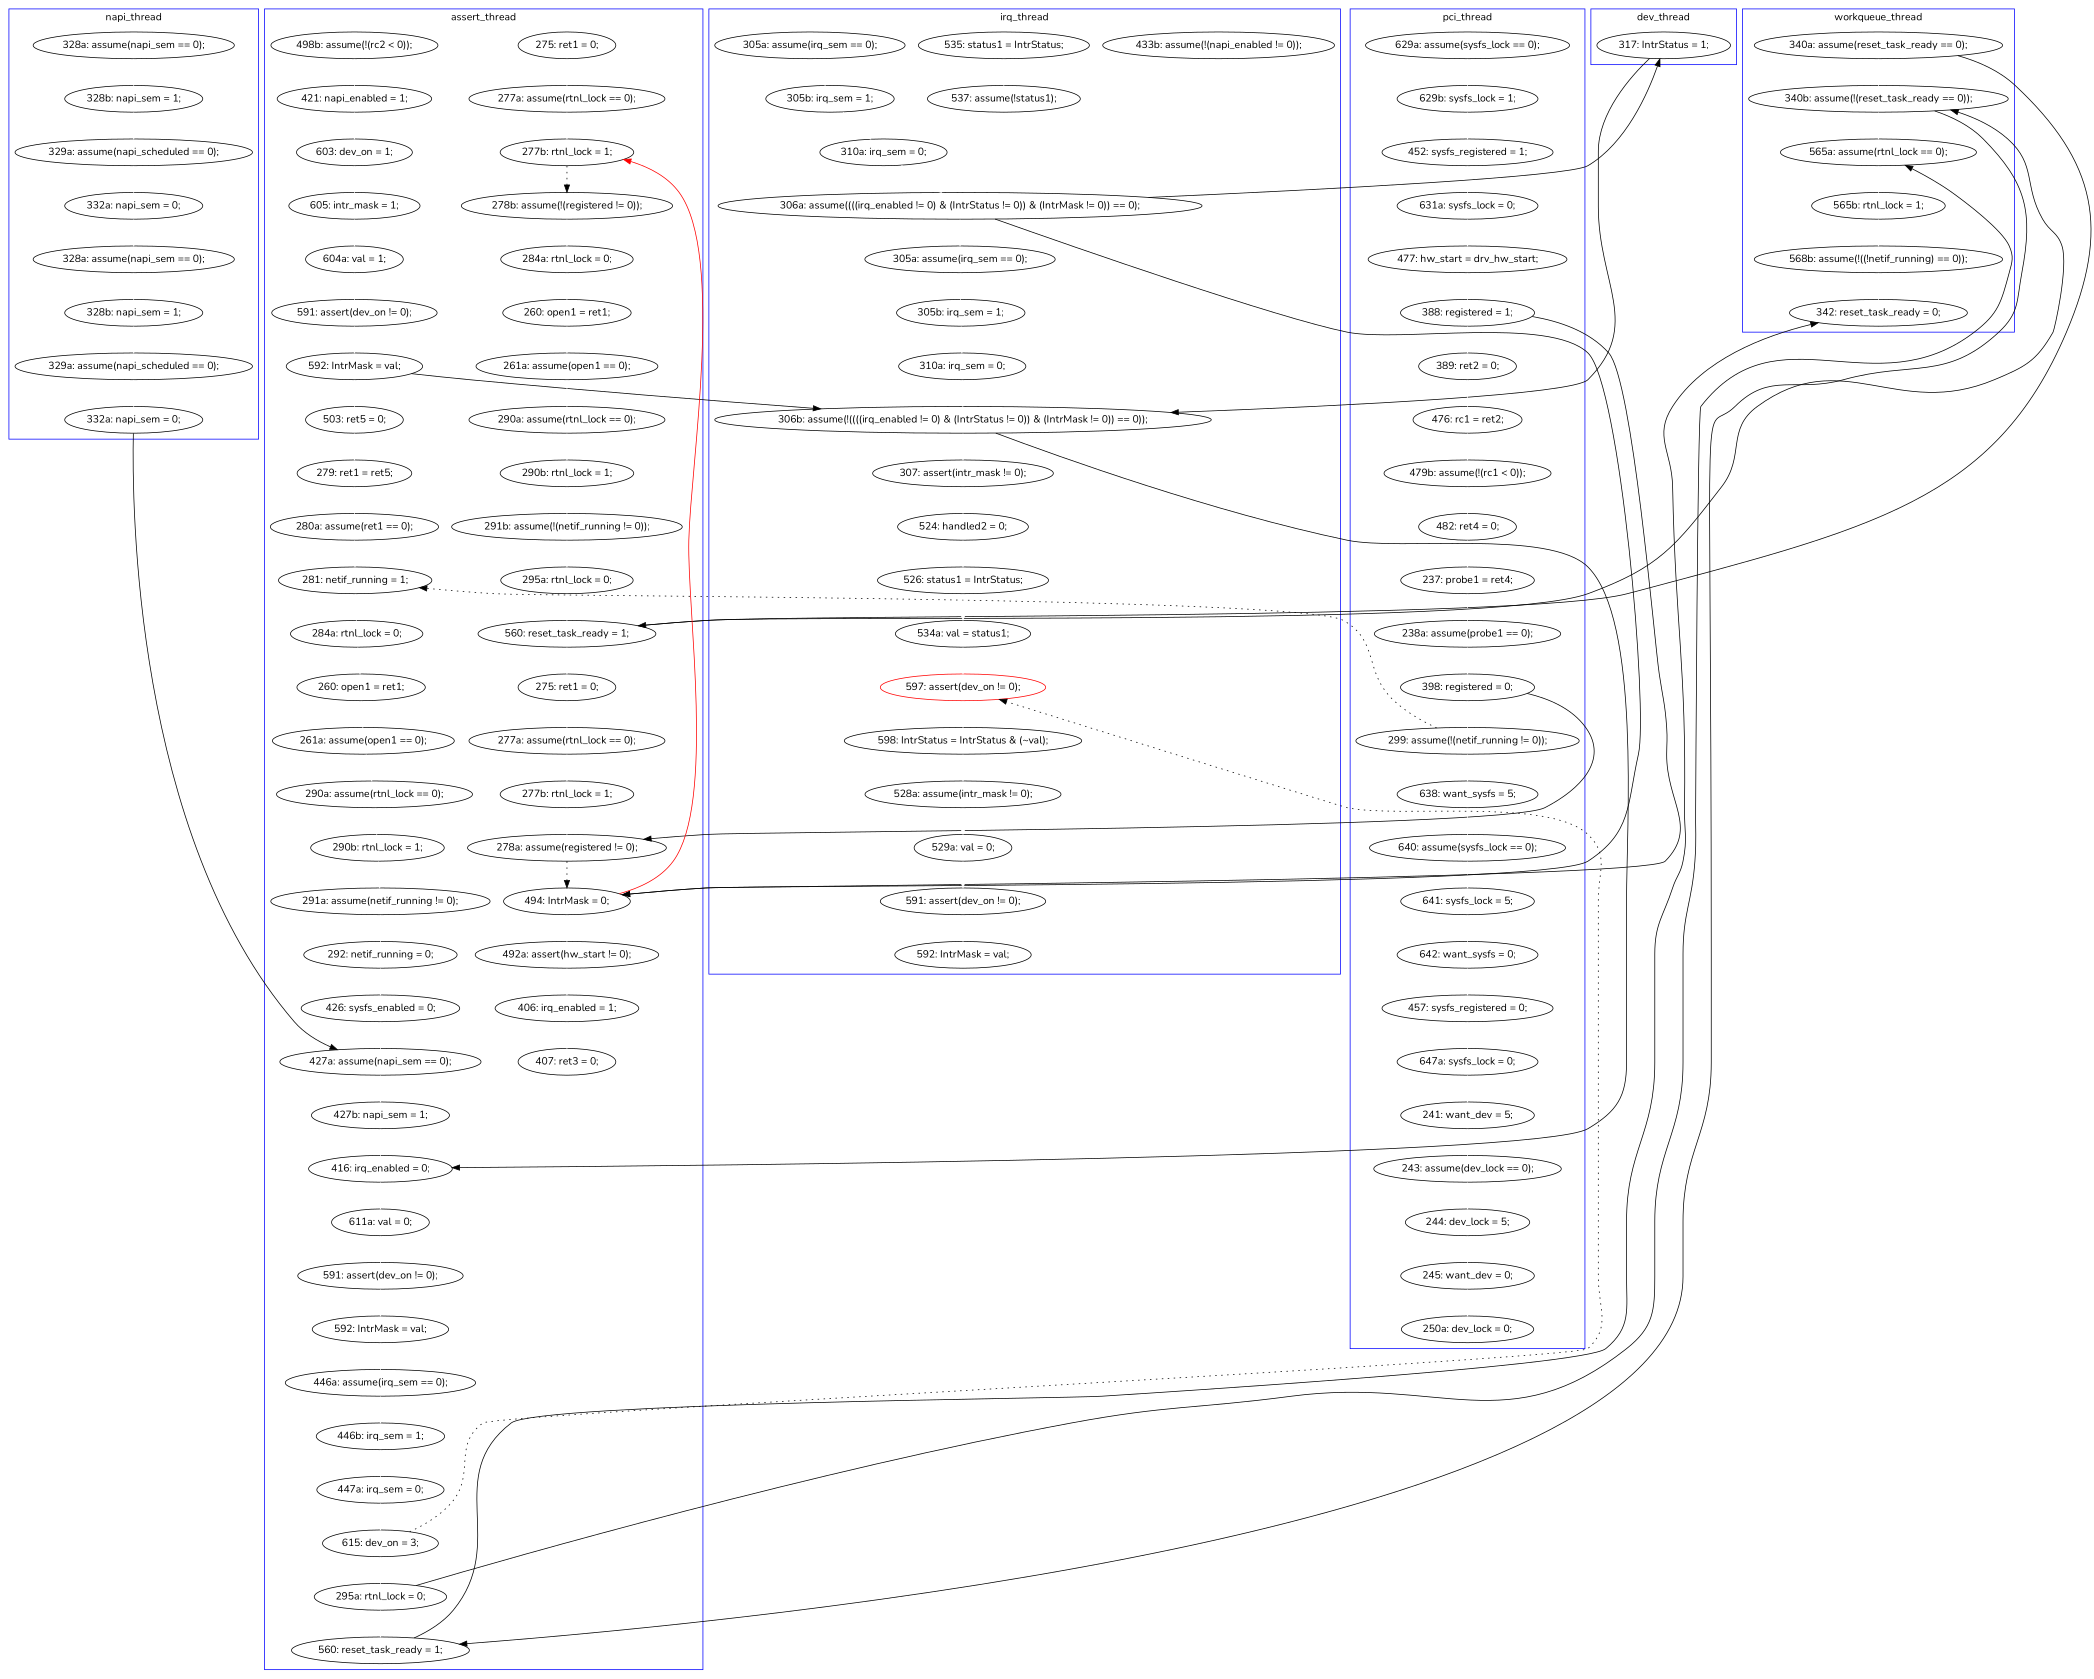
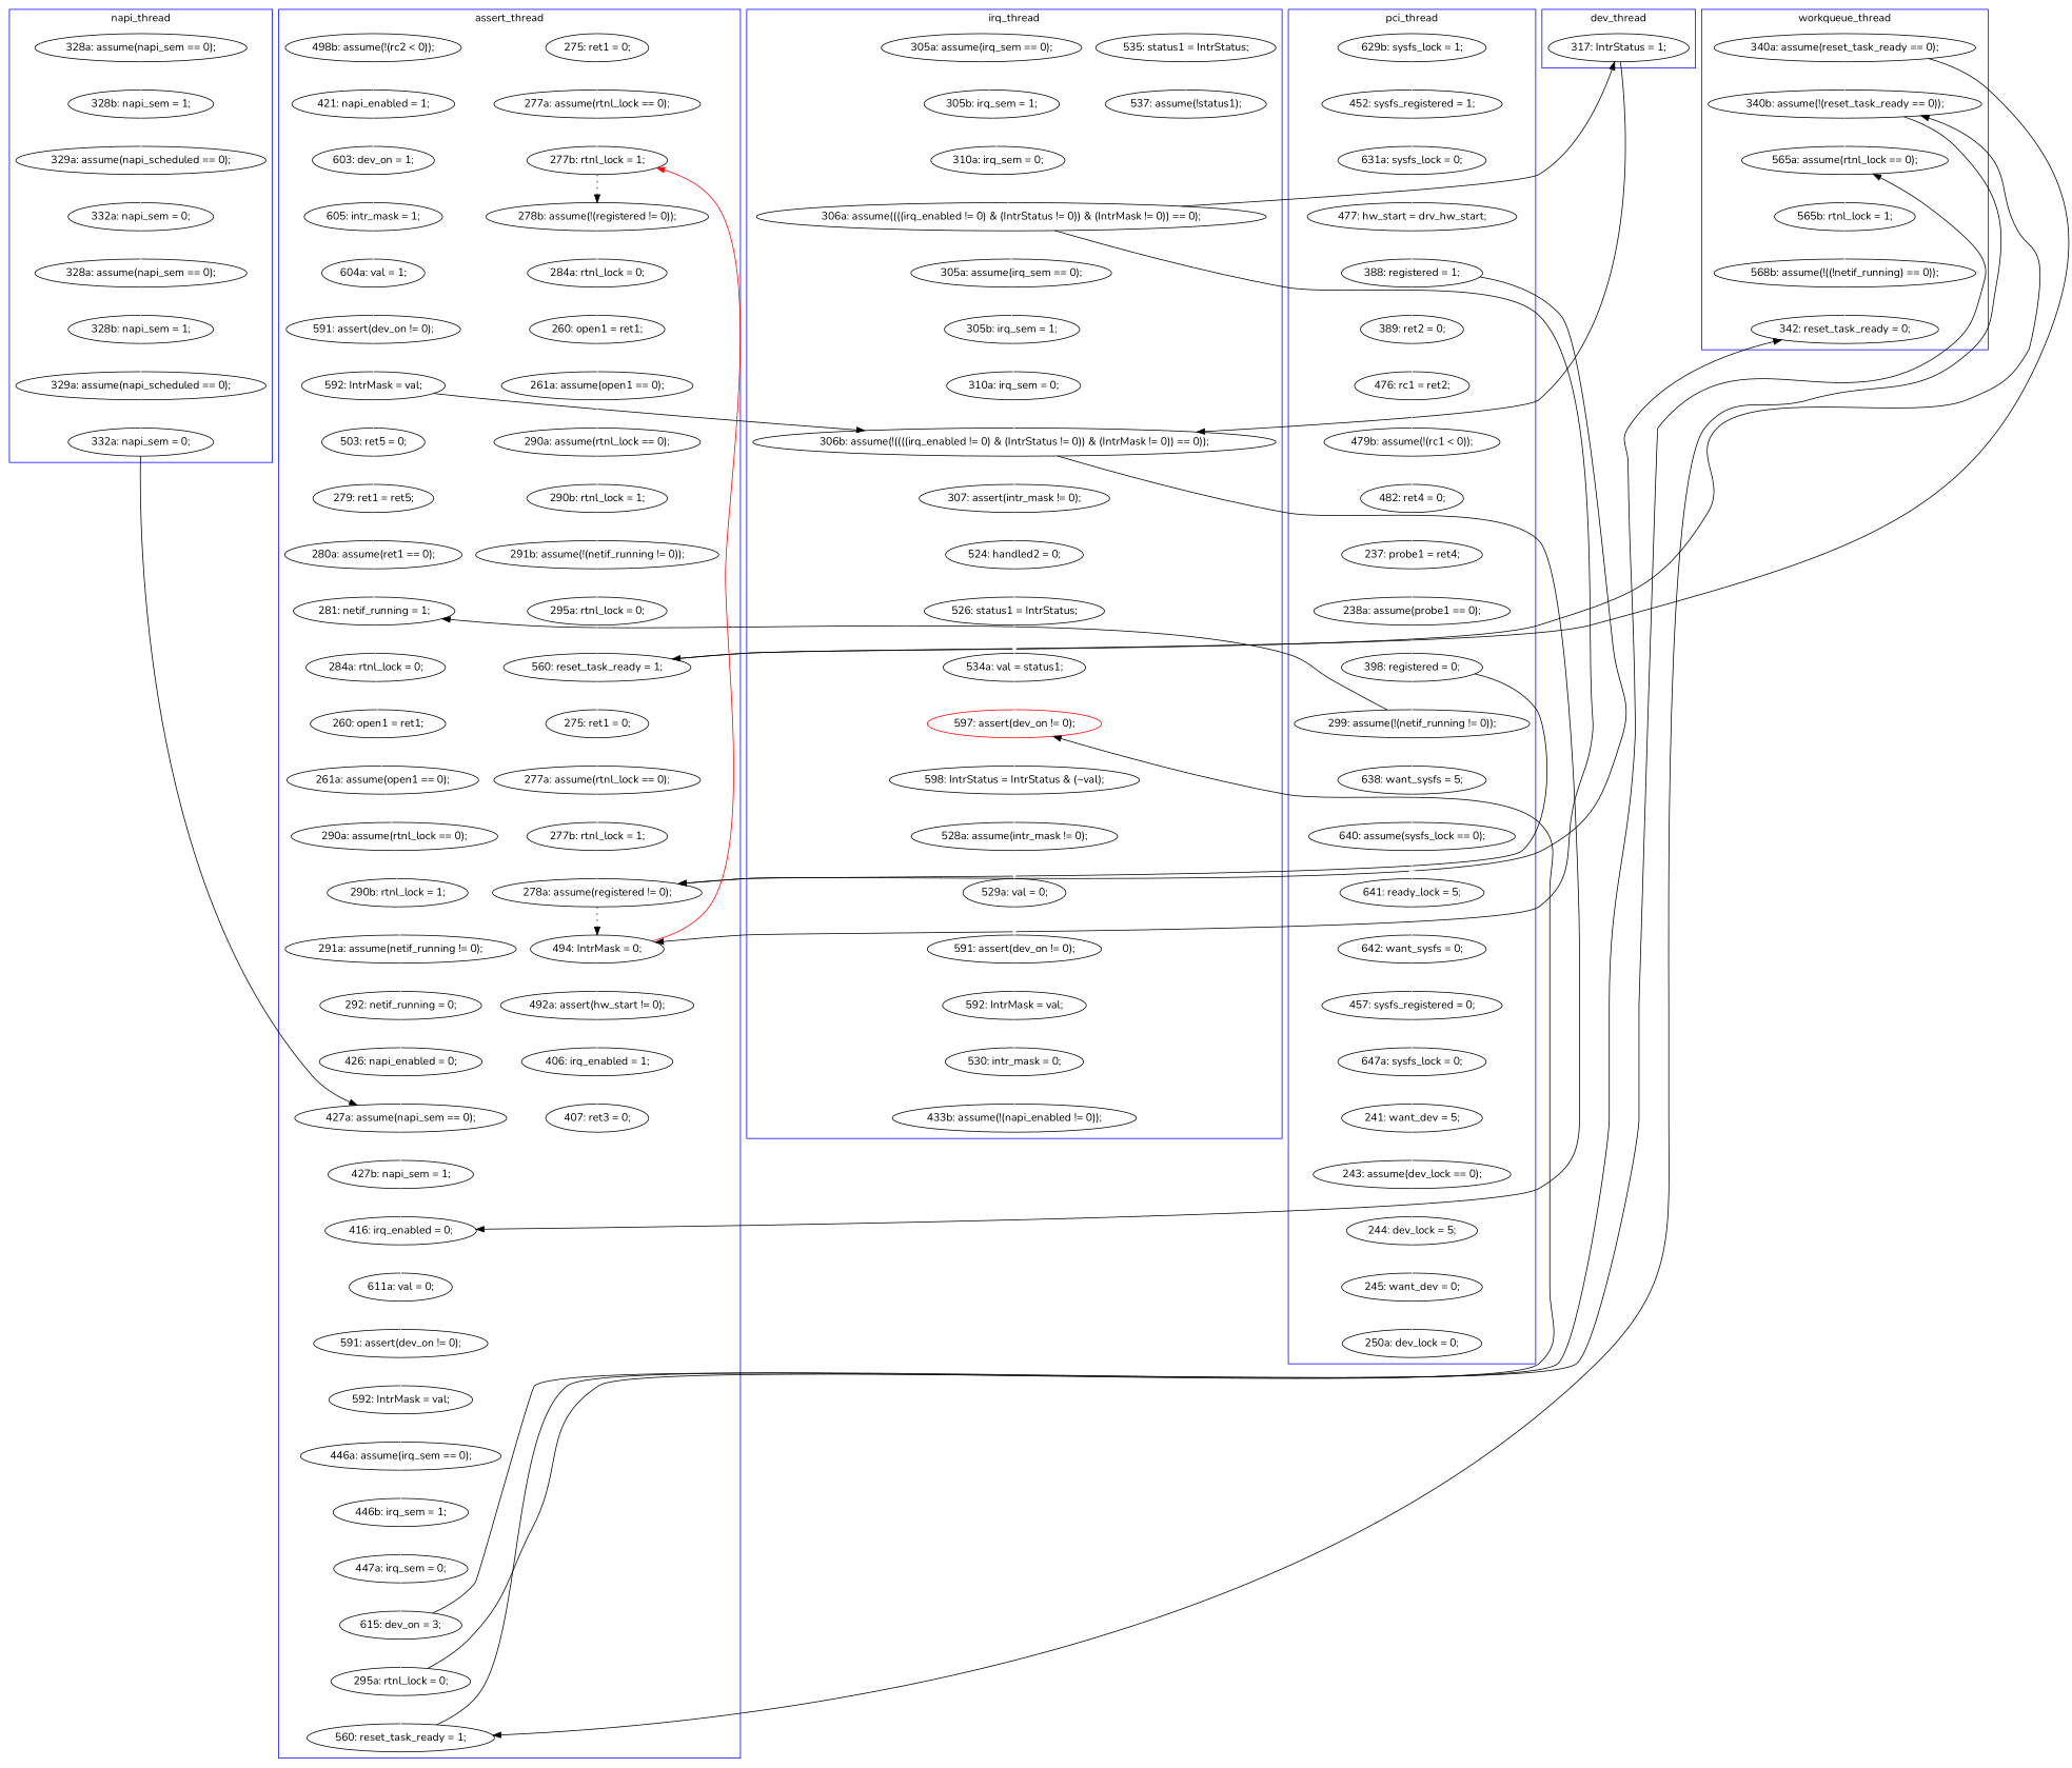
  digraph {
    fontname=Nunito
    node [fontname=Nunito]
    edge [color=white fontname=Nunito style=solid]
    n1 [label="328a: assume(napi_sem == 0);"]
    n2 [label="328b: napi_sem = 1;"]
    n3 [label="328a: assume(napi_sem == 0);"]
    n4 [label="328b: napi_sem = 1;"]
    n5 [label="332a: napi_sem = 0;"]
    n6 [label="329a: assume(napi_scheduled == 0);"]
    n7 [label="332a: napi_sem = 0;"]
    n8 [label="329a: assume(napi_scheduled == 0);"]
    n9 [label="340a: assume(reset_task_ready == 0);"]
    n10 [label="340b: assume(!(reset_task_ready == 0));"]
    n11 [label="565b: rtnl_lock = 1;"]
    n12 [label="568b: assume(!((!netif_running) == 0));"]
    n13 [label="342: reset_task_ready = 0;"]
    n14 [label="565a: assume(rtnl_lock == 0);"]
    n15 [label="317: IntrStatus = 1;"]
    n16 [label="388: registered = 1;"]
    n17 [label="389: ret2 = 0;"]
    n18 [label="238a: assume(probe1 == 0);"]
    n19 [label="398: registered = 0;"]
-   n20 [label="641: sysfs_lock = 5;"]
+   n20 [label="641: ready_lock = 5;"]
    n21 [label="642: want_sysfs = 0;"]
    n22 [label="299: assume(!(netif_running != 0));"]
-   n23 [label="629a: assume(sysfs_lock == 0);"]
    n24 [label="629b: sysfs_lock = 1;"]
    n25 [label="452: sysfs_registered = 1;"]
    n26 [label="631a: sysfs_lock = 0;"]
    n27 [label="476: rc1 = ret2;"]
    n28 [label="479b: assume(!(rc1 < 0));"]
    n29 [label="241: want_dev = 5;"]
    n30 [label="243: assume(dev_lock == 0);"]
    n31 [label="640: assume(sysfs_lock == 0);"]
    n32 [label="457: sysfs_registered = 0;"]
    n33 [label="647a: sysfs_lock = 0;"]
    n34 [label="244: dev_lock = 5;"]
    n35 [label="245: want_dev = 0;"]
    n36 [label="482: ret4 = 0;"]
    n37 [label="237: probe1 = ret4;"]
    n38 [label="250a: dev_lock = 0;"]
    n39 [label="477: hw_start = drv_hw_start;"]
    n40 [label="638: want_sysfs = 5;"]
    n41 [label="603: dev_on = 1;"]
    n42 [label="605: intr_mask = 1;"]
    n43 [label="416: irq_enabled = 0;"]
    n44 [label="611a: val = 0;"]
    n45 [label="290a: assume(rtnl_lock == 0);"]
    n46 [label="290b: rtnl_lock = 1;"]
    n47 [label="278b: assume(!(registered != 0));"]
    n48 [label="446b: irq_sem = 1;"]
    n49 [label="447a: irq_sem = 0;"]
    n50 [label="291b: assume(!(netif_running != 0));"]
    n51 [label="295a: rtnl_lock = 0;"]
    n52 [label="284a: rtnl_lock = 0;"]
    n53 [label="260: open1 = ret1;"]
    n54 [label="560: reset_task_ready = 1;"]
    n55 [label="281: netif_running = 1;"]
    n56 [label="284a: rtnl_lock = 0;"]
    n57 [label="615: dev_on = 3;"]
    n58 [label="560: reset_task_ready = 1;"]
    n59 [label="290b: rtnl_lock = 1;"]
    n60 [label="291a: assume(netif_running != 0);"]
    n61 [label="292: netif_running = 0;"]
-   n62 [label="426: sysfs_enabled = 0;"]
+   n62 [label="426: napi_enabled = 0;"]
    n63 [label="277b: rtnl_lock = 1;"]
    n64 [label="591: assert(dev_on != 0);"]
    n65 [label="592: IntrMask = val;"]
    n66 [label="427a: assume(napi_sem == 0);"]
    n67 [label="278a: assume(registered != 0);"]
    n68 [label="280a: assume(ret1 == 0);"]
    n69 [label="494: IntrMask = 0;"]
    n70 [label="427b: napi_sem = 1;"]
    n71 [label="295a: rtnl_lock = 0;"]
    n72 [label="591: assert(dev_on != 0);"]
    n73 [label="592: IntrMask = val;"]
    n74 [label="421: napi_enabled = 1;"]
    n75 [label="503: ret5 = 0;"]
    n76 [label="279: ret1 = ret5;"]
    n77 [label="277a: assume(rtnl_lock == 0);"]
    n78 [label="275: ret1 = 0;"]
    n79 [label="261a: assume(open1 == 0);"]
    n80 [label="275: ret1 = 0;"]
    n81 [label="277a: assume(rtnl_lock == 0);"]
    n82 [label="492a: assert(hw_start != 0);"]
    n83 [label="406: irq_enabled = 1;"]
    n84 [label="290a: assume(rtnl_lock == 0);"]
    n85 [label="407: ret3 = 0;"]
    n86 [label="498b: assume(!(rc2 < 0));"]
    n87 [label="446a: assume(irq_sem == 0);"]
    n88 [label="604a: val = 1;"]
    n89 [label="260: open1 = ret1;"]
    n90 [label="261a: assume(open1 == 0);"]
    n91 [label="277b: rtnl_lock = 1;"]
    n92 [label="306b: assume(!((((irq_enabled != 0) & (IntrStatus != 0)) & (IntrMask != 0)) == 0));"]
    n93 [label="591: assert(dev_on != 0);"]
    n94 [label="592: IntrMask = val;"]
    n95 [color=red label="597: assert(dev_on != 0);"]
    n96 [label="598: IntrStatus = IntrStatus & (~val);"]
    n97 [label="310a: irq_sem = 0;"]
    n98 [label="306a: assume((((irq_enabled != 0) & (IntrStatus != 0)) & (IntrMask != 0)) == 0);"]
    n99 [label="307: assert(intr_mask != 0);"]
    n100 [label="433b: assume(!(napi_enabled != 0));"]
    n101 [label="535: status1 = IntrStatus;"]
+   n102 [label="530: intr_mask = 0;"]
    n103 [label="524: handled2 = 0;"]
    n104 [label="526: status1 = IntrStatus;"]
    n105 [label="305a: assume(irq_sem == 0);"]
    n106 [label="305b: irq_sem = 1;"]
    n107 [label="529a: val = 0;"]
    n108 [label="528a: assume(intr_mask != 0);"]
    n109 [label="305b: irq_sem = 1;"]
    n110 [label="305a: assume(irq_sem == 0);"]
    n111 [label="537: assume(!status1);"]
    n112 [label="310a: irq_sem = 0;"]
    n113 [label="534a: val = status1;"]
    subgraph cluster_1 {
      color=blue
      label=napi_thread
      n1
      n2
      n3
      n4
      n5
      n6
      n7
      n8
    }
    subgraph cluster_2 {
      color=blue
      label=workqueue_thread
      n9
      n10
      n11
      n12
      n13
      n14
    }
    subgraph cluster_3 {
      color=blue
      label=dev_thread
      n15
    }
    subgraph cluster_4 {
      color=blue
      label=pci_thread
      n16
      n17
      n18
      n19
      n20
      n21
      n22
-     n23
      n24
      n25
      n26
      n27
      n28
      n29
      n30
      n31
      n32
      n33
      n34
      n35
      n36
      n37
      n38
      n39
      n40
    }
    subgraph cluster_5 {
      color=blue
      label=assert_thread
      n41
      n42
      n43
      n44
      n45
      n46
      n47
      n48
      n49
      n50
      n51
      n52
      n53
      n54
      n55
      n56
      n57
      n58
      n59
      n60
      n61
      n62
      n63
      n64
      n65
      n66
      n67
      n68
      n69
      n70
      n71
      n72
      n73
      n74
      n75
      n76
      n77
      n78
      n79
      n80
      n81
      n82
      n83
      n84
      n85
      n86
      n87
      n88
      n89
      n90
      n91
    }
    subgraph cluster_6 {
      color=blue
      label=irq_thread
      n92
      n93
      n94
      n95
      n96
      n97
      n98
      n99
      n100
      n101
+     n102
      n103
      n104
      n105
      n106
      n107
      n108
      n109
      n110
      n111
      n112
      n113
    }
    n1 -> n2
    n2 -> n6
    n3 -> n4
    n4 -> n8
    n5 -> n3
    n6 -> n5
    n7 -> n66 [color=black constraint=false]
    n8 -> n7
    n9 -> n10
    n9 -> n54 [color=black constraint=false]
    n10 -> n14
    n10 -> n58 [color=black constraint=false]
    n11 -> n12
    n12 -> n13
    n14 -> n11
    n15 -> n92 [color=black constraint=false]
    n16 -> n17
-   n16 -> n69 [color=black constraint=false]
+   n16 -> n67 [color=black constraint=false]
    n17 -> n27
    n18 -> n19
    n19 -> n22
    n19 -> n67 [color=black constraint=false]
    n20 -> n21
    n21 -> n32
    n22 -> n40
-   n22 -> n55 [color=black constraint=false style=dotted]
-   n23 -> n24
+   n22 -> n55 [color=black constraint=false]
    n24 -> n25
    n25 -> n26
    n26 -> n39
    n27 -> n28
    n28 -> n36
    n29 -> n30
    n30 -> n34
    n31 -> n20
    n32 -> n33
    n33 -> n29
    n34 -> n35
    n35 -> n38
    n36 -> n37
    n37 -> n18
    n39 -> n16
    n40 -> n31
    n41 -> n42
    n42 -> n88
    n43 -> n44
    n44 -> n72
    n45 -> n46
    n46 -> n50
    n47 -> n52
    n48 -> n49
    n49 -> n57
    n50 -> n51
    n51 -> n54
    n52 -> n53
    n53 -> n79
    n54 -> n10 [color=black constraint=false]
    n54 -> n80
    n55 -> n56
    n56 -> n89
    n57 -> n71
-   n57 -> n95 [color=black constraint=false style=dotted]
+   n57 -> n95 [color=black constraint=false]
    n58 -> n13 [color=black constraint=false]
    n59 -> n60
    n60 -> n61
    n61 -> n62
    n62 -> n66
    n63 -> n47 [color=black style=dotted]
    n64 -> n65
    n65 -> n75
    n65 -> n92 [color=black constraint=false]
    n66 -> n70
    n67 -> n69 [color=black style=dotted]
    n68 -> n55
    n69 -> n63 [color=red constraint=false]
    n69 -> n82
    n70 -> n43
    n71 -> n14 [color=black constraint=false]
    n71 -> n58
    n72 -> n73
    n73 -> n87
    n74 -> n41
    n75 -> n76
    n76 -> n68
    n77 -> n63
    n78 -> n77
    n79 -> n45
    n80 -> n81
    n81 -> n91
    n82 -> n83
    n83 -> n85
    n84 -> n59
    n86 -> n74
    n87 -> n48
    n88 -> n64
    n89 -> n90
    n90 -> n84
    n91 -> n67
    n92 -> n43 [color=black constraint=false]
    n92 -> n99
    n93 -> n94
+   n94 -> n102
    n95 -> n96
    n96 -> n108
    n97 -> n98
    n98 -> n15 [color=black constraint=false]
    n98 -> n69 [color=black constraint=false]
    n98 -> n105
    n99 -> n103
    n101 -> n111
+   n102 -> n100
    n103 -> n104
    n104 -> n113
    n105 -> n106
    n106 -> n112
    n107 -> n93
    n108 -> n107
    n109 -> n97
    n110 -> n109
    n112 -> n92
    n113 -> n95
  }
